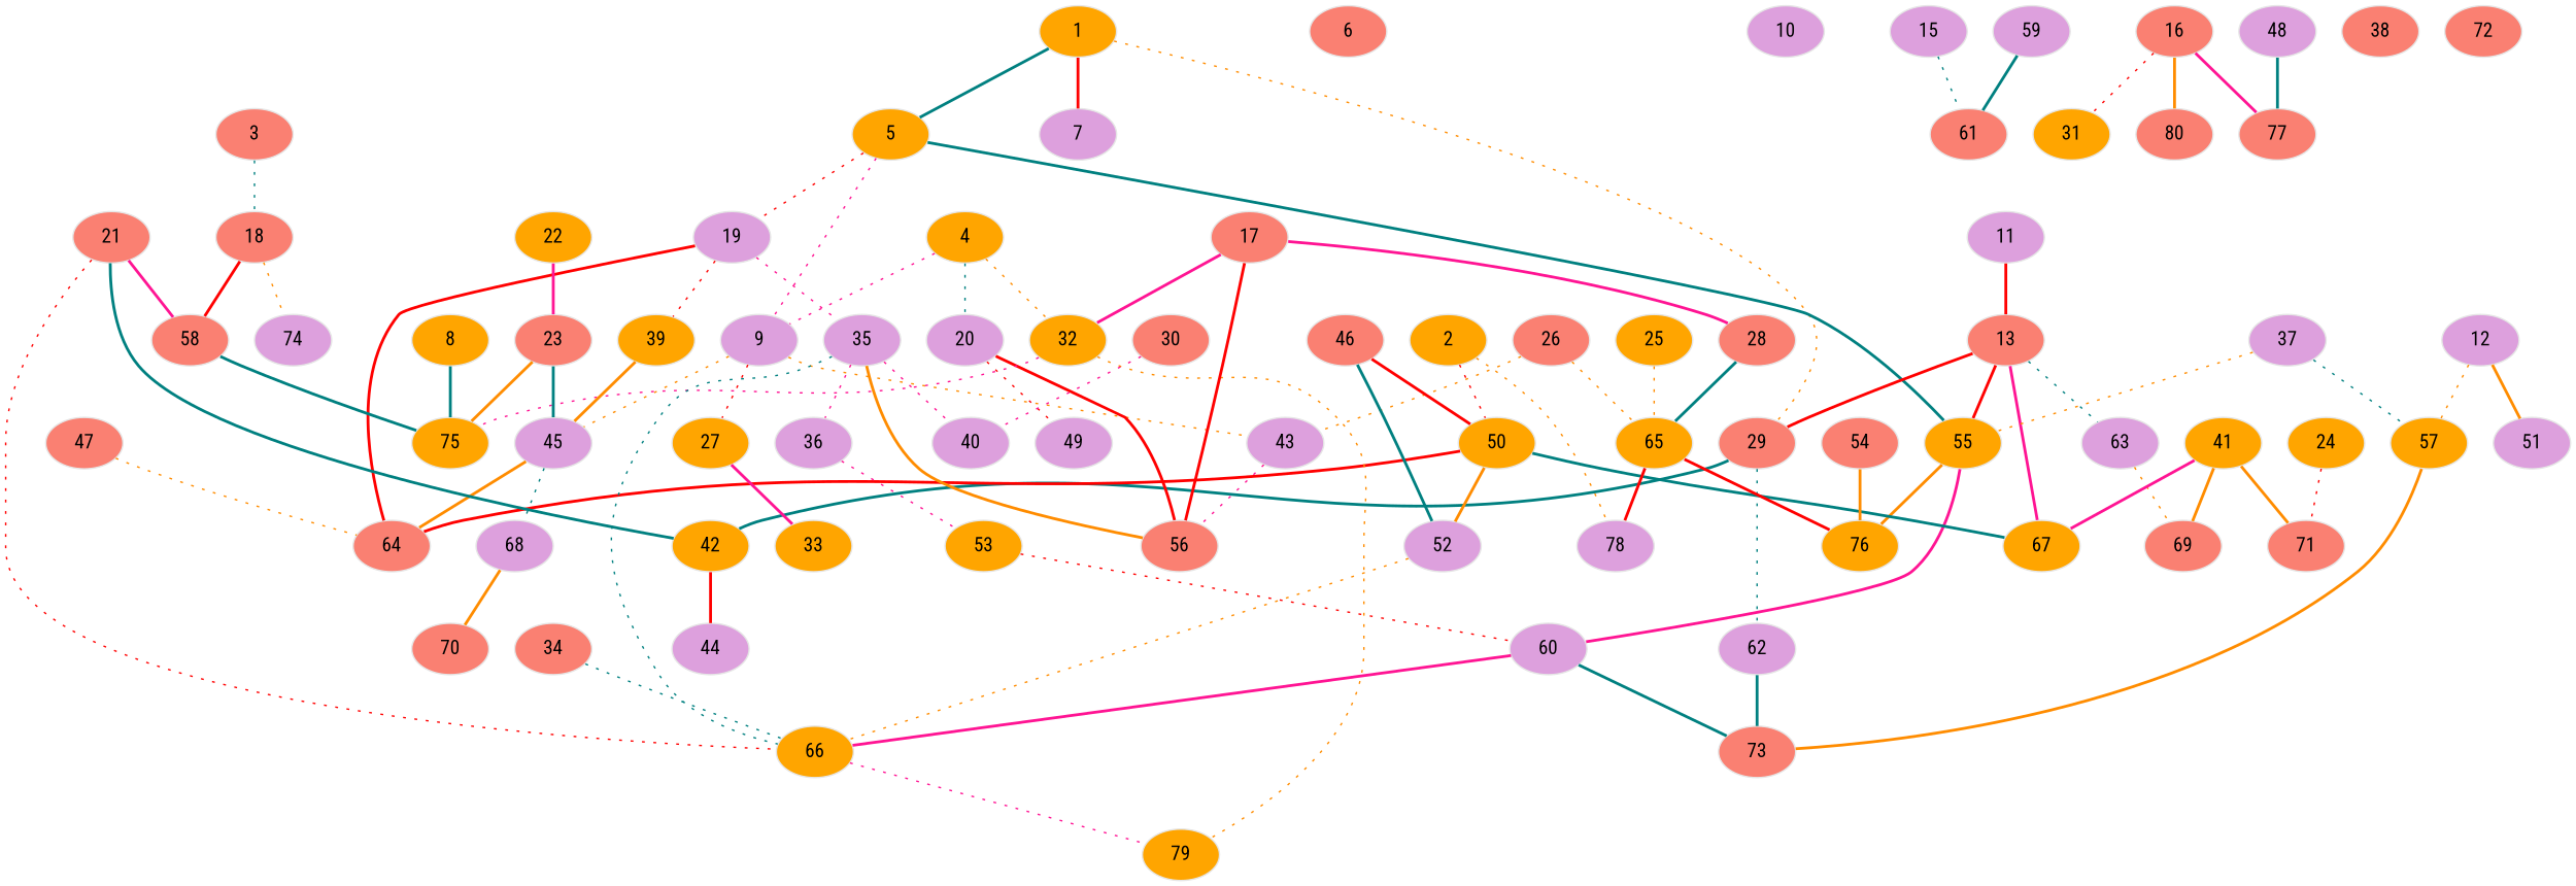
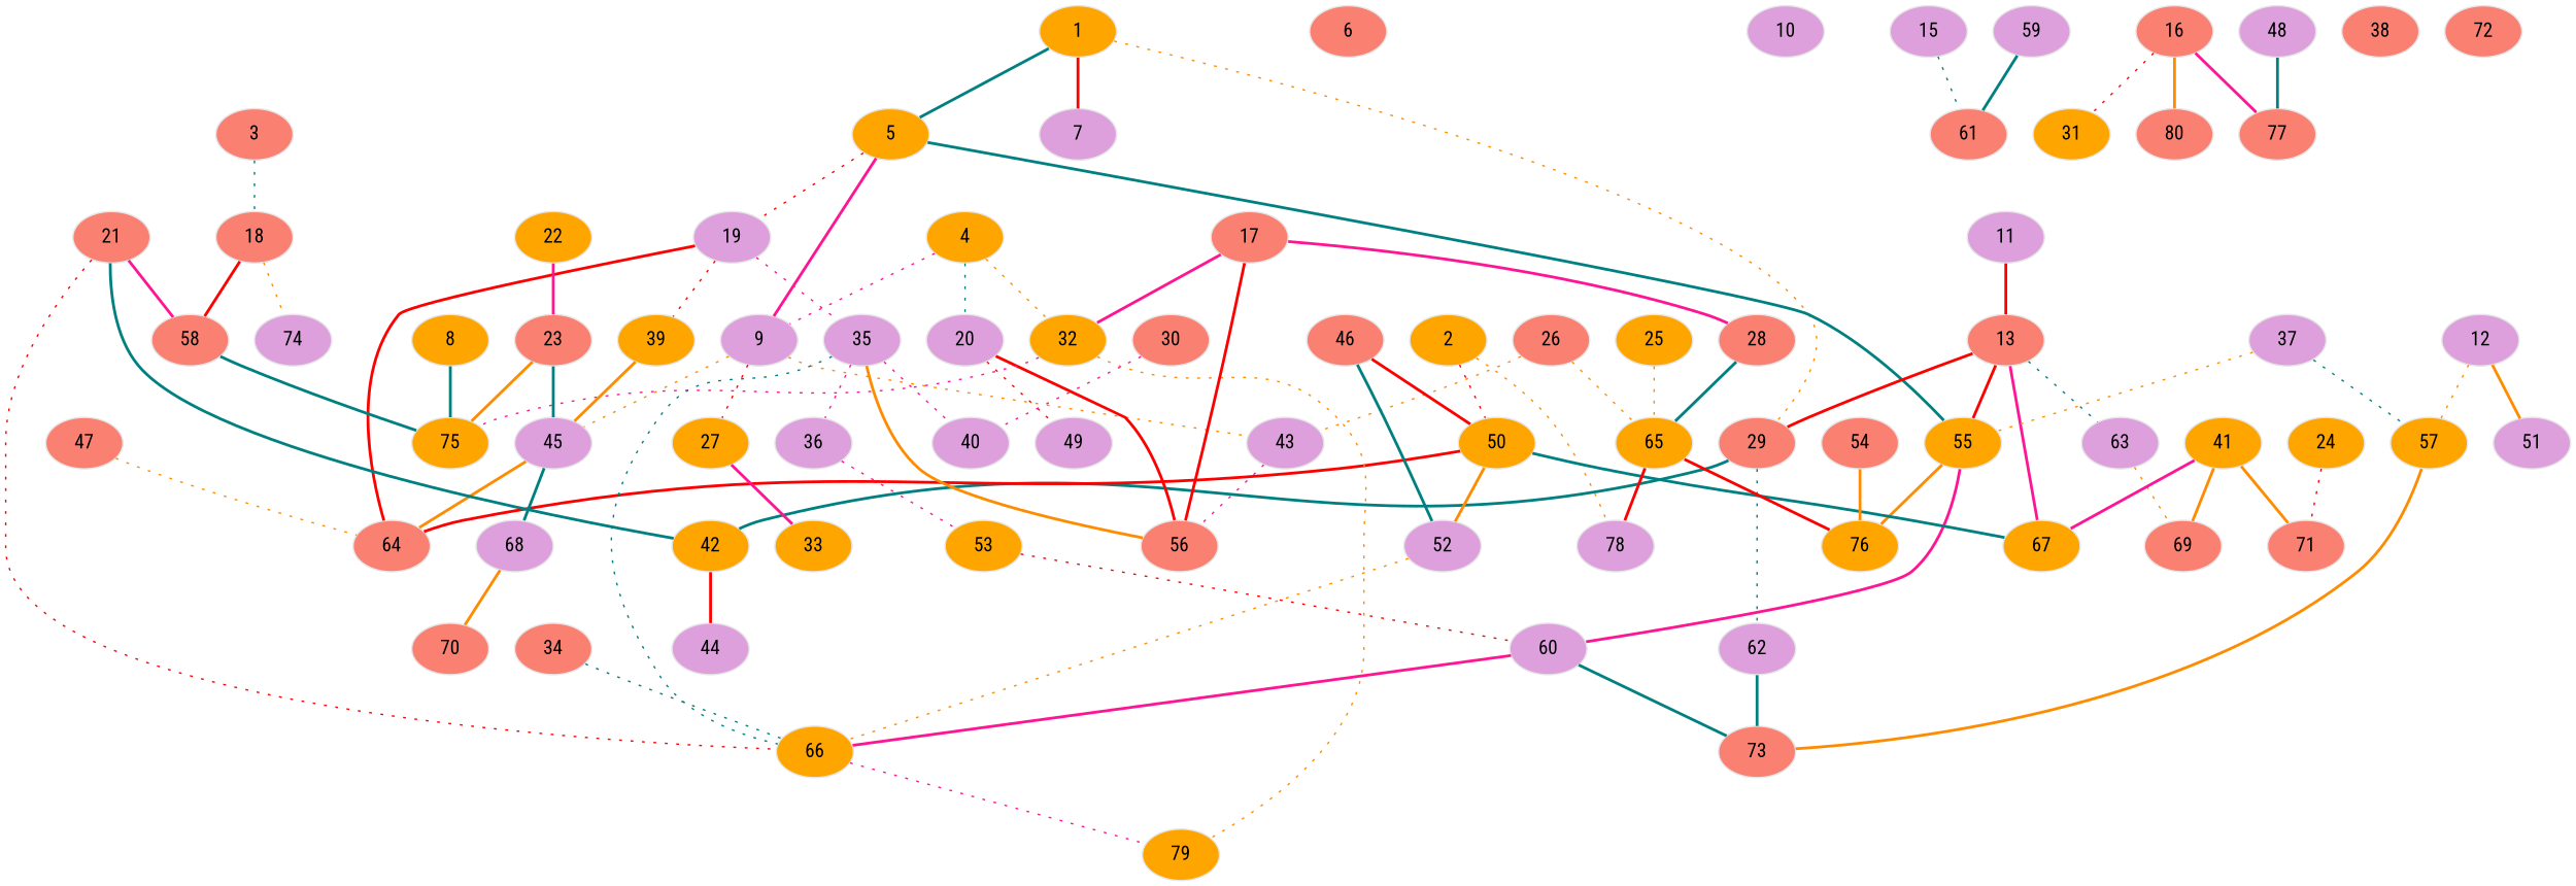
  graph {
    fontname="Roboto Condensed"
    node [color=gray90 fillcolor=salmon fontname="Roboto Condensed" style=filled]
    edge [color=darkorange fontname="Roboto Condensed" style=bold]
    1 [fillcolor=orange]
    5 [fillcolor=orange]
    7 [fillcolor=plum]
    29
    9 [fillcolor=plum]
    19 [fillcolor=plum]
    55 [fillcolor=orange]
    42 [fillcolor=orange]
    62 [fillcolor=plum]
    2 [fillcolor=orange]
    50 [fillcolor=orange]
    78 [fillcolor=plum]
    67 [fillcolor=orange]
    64
    52 [fillcolor=plum]
    3
    18
    58
    74 [fillcolor=plum]
    4 [fillcolor=orange]
    20 [fillcolor=plum]
    32 [fillcolor=orange]
    56
    49 [fillcolor=plum]
    75 [fillcolor=orange]
    79 [fillcolor=orange]
    45 [fillcolor=plum]
    68 [fillcolor=plum]
    27 [fillcolor=orange]
    43 [fillcolor=plum]
    35 [fillcolor=plum]
    39 [fillcolor=orange]
    60 [fillcolor=plum]
    76 [fillcolor=orange]
    6
    8 [fillcolor=orange]
    33 [fillcolor=orange]
    10 [fillcolor=plum]
    11 [fillcolor=plum]
    13
    63 [fillcolor=plum]
    12 [fillcolor=plum]
    51 [fillcolor=plum]
    57 [fillcolor=orange]
    73
    69
    15 [fillcolor=plum]
    61
    31 [fillcolor=orange]
    16
    77
    80
    17
    28
    65 [fillcolor=orange]
    66 [fillcolor=orange]
    40 [fillcolor=plum]
    36 [fillcolor=plum]
    21
    44 [fillcolor=plum]
    22 [fillcolor=orange]
    23
    24 [fillcolor=orange]
    71
    25 [fillcolor=orange]
    26
    30
    34
    53 [fillcolor=orange]
    37 [fillcolor=plum]
    38
    41 [fillcolor=orange]
    70
    46
    47
    48 [fillcolor=plum]
    54
    59 [fillcolor=plum]
    72
    1 -- 5 [color=teal]
    1 -- 7 [color=red]
    1 -- 29 [style=dotted]
-   5 -- 9 [color=deeppink style=dotted]
+   5 -- 9 [color=deeppink]
    5 -- 19 [color=red style=dotted]
    5 -- 55 [color=teal]
    29 -- 42 [color=teal]
    29 -- 62 [color=teal style=dotted]
    9 -- 45 [style=dotted]
    9 -- 27 [color=red style=dotted]
    9 -- 43 [style=dotted]
    19 -- 64 [color=red]
    19 -- 35 [color=deeppink style=dotted]
    19 -- 39 [color=red style=dotted]
    55 -- 60 [color=deeppink]
    55 -- 76
    42 -- 44 [color=red]
    62 -- 73 [color=teal]
    2 -- 50 [color=red style=dotted]
    2 -- 78 [style=dotted]
    50 -- 67 [color=teal]
    50 -- 64 [color=red]
    50 -- 52
    52 -- 66 [style=dotted]
    3 -- 18 [color=teal style=dotted]
    18 -- 58 [color=red]
    18 -- 74 [style=dotted]
    58 -- 75 [color=teal]
    4 -- 9 [color=deeppink style=dotted]
    4 -- 20 [color=teal style=dotted]
    4 -- 32 [style=dotted]
    20 -- 56 [color=red]
    20 -- 49 [color=red style=dotted]
    32 -- 75 [color=deeppink style=dotted]
    32 -- 79 [style=dotted]
    45 -- 64
-   45 -- 68 [color=teal style=dotted]
+   45 -- 68 [color=teal]
    68 -- 70
    27 -- 33 [color=deeppink]
    43 -- 56 [color=deeppink style=dotted]
    35 -- 56
    35 -- 66 [color=teal style=dotted]
    35 -- 40 [color=deeppink style=dotted]
    35 -- 36 [color=deeppink style=dotted]
    39 -- 45
    60 -- 73 [color=teal]
    60 -- 66 [color=deeppink]
    8 -- 75 [color=teal]
    11 -- 13 [color=red]
    13 -- 29 [color=red]
    13 -- 55 [color=red]
    13 -- 67 [color=deeppink]
    13 -- 63 [color=teal style=dotted]
    63 -- 69 [style=dotted]
    12 -- 51
    12 -- 57 [style=dotted]
    57 -- 73
    15 -- 61 [color=teal style=dotted]
    16 -- 31 [color=red style=dotted]
    16 -- 77 [color=deeppink]
    16 -- 80
    17 -- 32 [color=deeppink]
    17 -- 56 [color=red]
    17 -- 28 [color=deeppink]
    28 -- 65 [color=teal]
    65 -- 78 [color=red]
    65 -- 76 [color=red]
    66 -- 79 [color=deeppink style=dotted]
    36 -- 53 [color=deeppink style=dotted]
    21 -- 42 [color=teal]
    21 -- 58 [color=deeppink]
    21 -- 66 [color=red style=dotted]
    22 -- 23 [color=deeppink]
    23 -- 75
    23 -- 45 [color=teal]
    24 -- 71 [color=red style=dotted]
    25 -- 65 [style=dotted]
    26 -- 43 [style=dotted]
    26 -- 65 [style=dotted]
    30 -- 40 [color=deeppink style=dotted]
    34 -- 66 [color=teal style=dotted]
    53 -- 60 [color=red style=dotted]
    37 -- 55 [style=dotted]
    37 -- 57 [color=teal style=dotted]
    41 -- 67 [color=deeppink]
    41 -- 69
    41 -- 71
    46 -- 50 [color=red]
    46 -- 52 [color=teal]
    47 -- 64 [style=dotted]
    48 -- 77 [color=teal]
    54 -- 76
    59 -- 61 [color=teal]
  }
